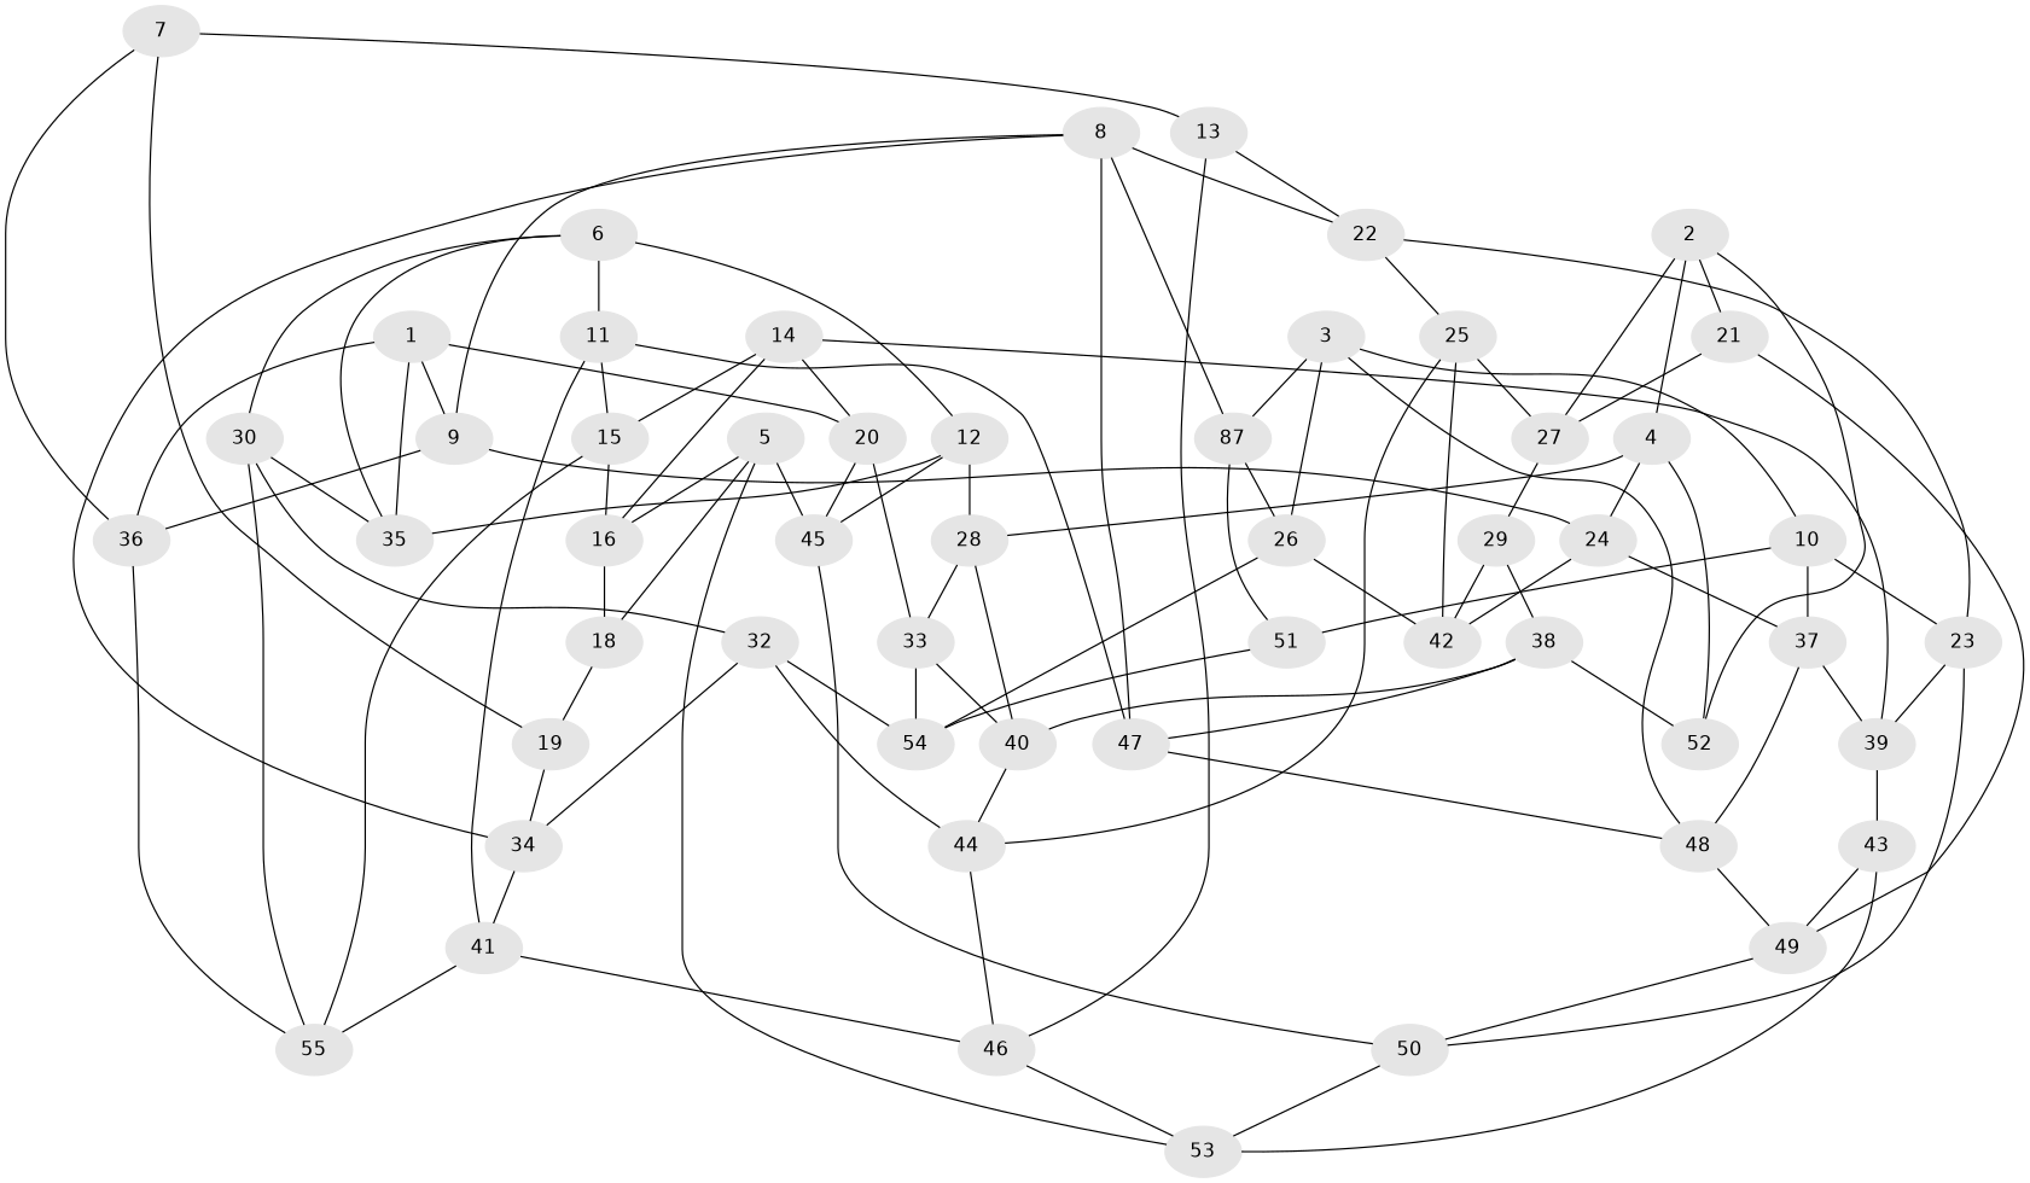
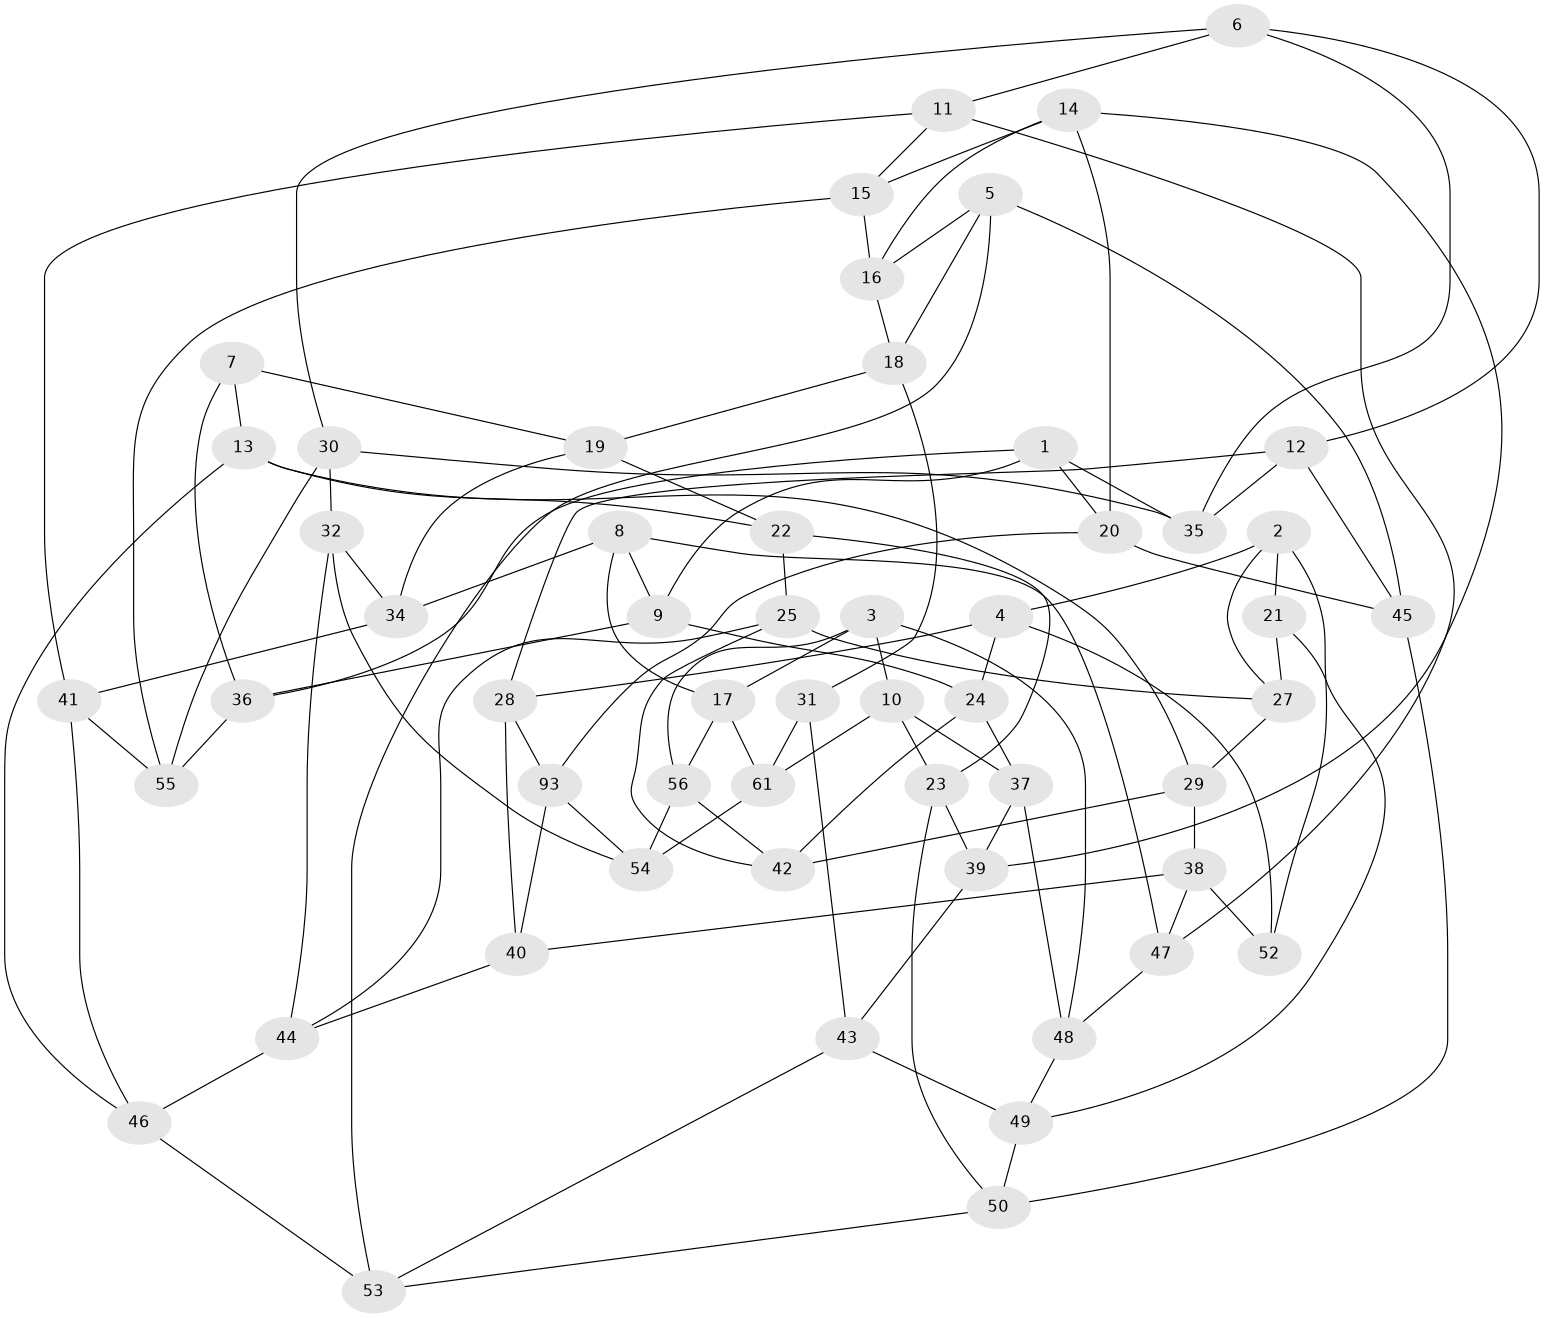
  graph {
    fontname="DejaVu Sans"
    node [color=gray90 fontname="DejaVu Sans" style=filled]
    edge [fontname="DejaVu Sans"]
    1
    9
    20
    35
    36
    24
    45
-   33
+   33 [label=93]
    55
    2
    4
    21
    27
    52
    28
    49
    29
    3
    10
-   17 [label=87]
-   26
+   17
+   26 [label=56]
    48
    23
    37
-   51
+   51 [label=61]
    42
    54
    40
    5
    16
    18
    53
    19
+   31
    50
    6
    11
    12
    30
    47
    15
    41
    32
    7
    13
    22
    46
    34
    8
    39
    25
    38
    14
    43
    44
    1 -- 9
    1 -- 20
    1 -- 35
    1 -- 36
    9 -- 36
    9 -- 24
    20 -- 45
    20 -- 33
    36 -- 55
    24 -- 37
    24 -- 42
    45 -- 50
    33 -- 54
    33 -- 40
    2 -- 4
    2 -- 21
    2 -- 27
    2 -- 52
    4 -- 24
    4 -- 52
    4 -- 28
    21 -- 27
    21 -- 49
    27 -- 29
    28 -- 33
    28 -- 40
    49 -- 50
    29 -- 42
    29 -- 38
    3 -- 10
    3 -- 17
    3 -- 26
    3 -- 48
    10 -- 23
    10 -- 37
    10 -- 51
    17 -- 26
    17 -- 51
    26 -- 42
    26 -- 54
    48 -- 49
    23 -- 50
    23 -- 39
    37 -- 48
    37 -- 39
    51 -- 54
    40 -- 44
    5 -- 45
    5 -- 16
    5 -- 18
    5 -- 53
    16 -- 18
    18 -- 19
-   8 -- 22
+   18 -- 31
+   19 -- 22
    19 -- 34
+   31 -- 51
+   31 -- 43
    50 -- 53
    6 -- 35
    6 -- 11
    6 -- 12
    6 -- 30
    11 -- 47
    11 -- 15
    11 -- 41
    12 -- 35
    12 -- 45
    12 -- 28
    30 -- 35
    30 -- 55
    30 -- 32
    47 -- 48
    15 -- 55
    15 -- 16
    41 -- 55
    41 -- 46
    32 -- 54
    32 -- 34
    32 -- 44
    7 -- 36
    7 -- 19
    7 -- 13
+   13 -- 29
    13 -- 22
    13 -- 46
    22 -- 23
    22 -- 25
    46 -- 53
    34 -- 41
    8 -- 9
    8 -- 17
    8 -- 47
    8 -- 34
    39 -- 43
    25 -- 27
    25 -- 42
    25 -- 44
    38 -- 52
    38 -- 40
    38 -- 47
    14 -- 20
    14 -- 16
    14 -- 15
    14 -- 39
    43 -- 49
    43 -- 53
    44 -- 46
  }
